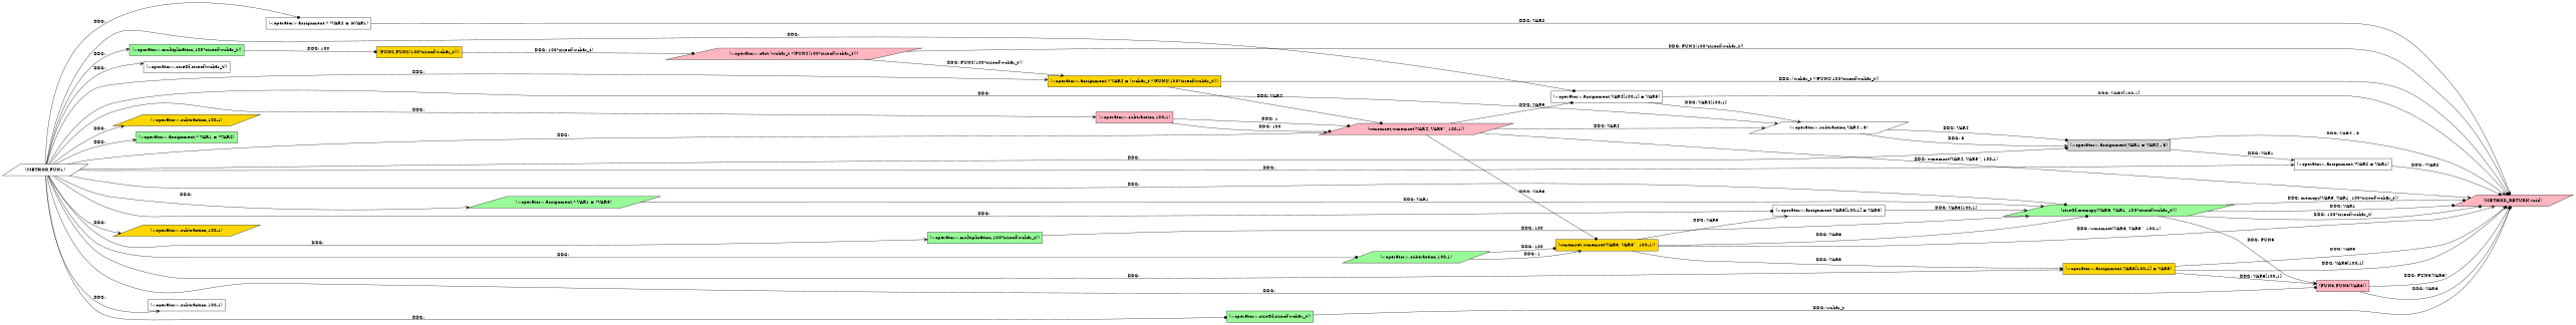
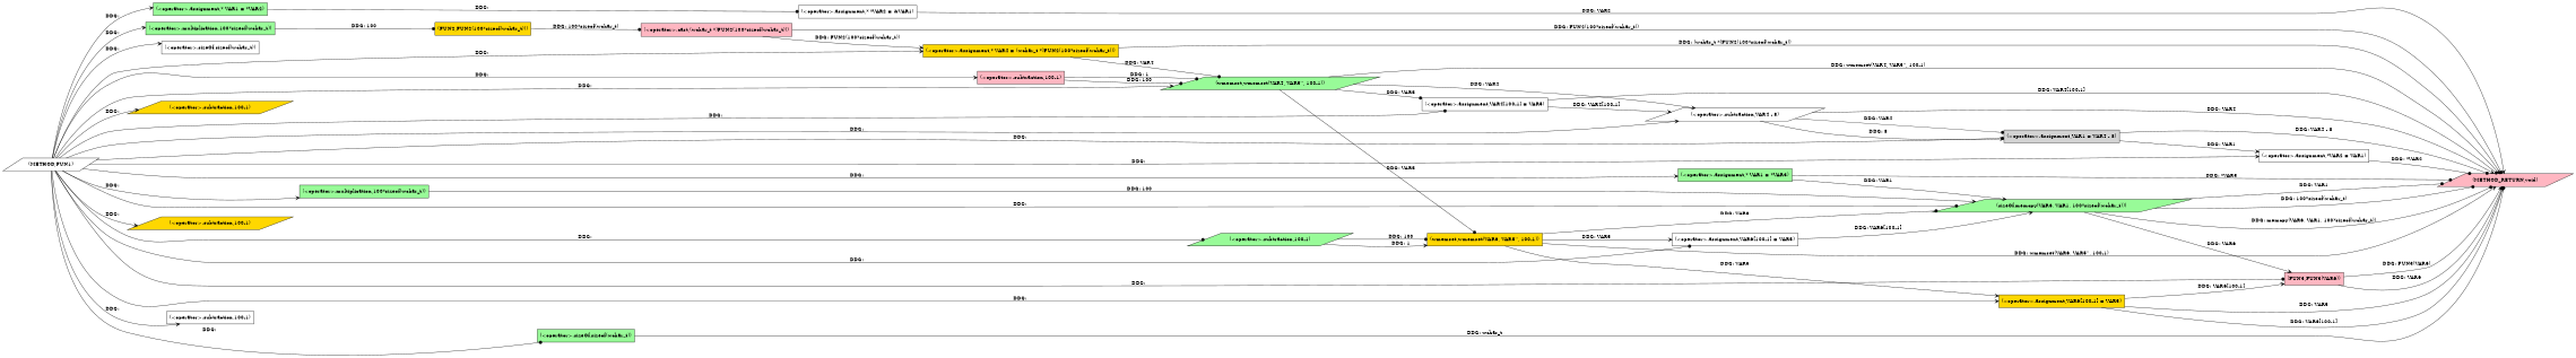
  digraph {
    rankdir=LR
    node [fillcolor=white shape=box style=filled]
    edge [arrowhead=vee]
    n1 [label="(METHOD,FUN1)" shape=parallelogram]
    n2 [label="(<operator>.assignment,* *VAR2 = &VAR1)"]
    n3 [fillcolor=gold label="(<operator>.assignment,* VAR4 = (wchar_t *)FUN2(100*sizeof(wchar_t)))"]
    n4 [fillcolor=palegreen label="(<operator>.multiplication,100*sizeof(wchar_t))"]
    n5 [label="(<operator>.sizeOf,sizeof(wchar_t))"]
-   n6 [fillcolor=lightpink label="(wmemset,wmemset(VAR4, VAR5'', 100-1))" shape=parallelogram]
+   n6 [fillcolor=palegreen label="(wmemset,wmemset(VAR4, VAR5'', 100-1))" shape=parallelogram]
    n7 [fillcolor=lightpink label="(<operator>.subtraction,100-1)"]
    n8 [label="(<operator>.assignment,VAR4[100-1] = VAR5)"]
    n9 [fillcolor=gold label="(<operator>.subtraction,100-1)" shape=parallelogram]
    n10 [fillcolor=palegreen label="(<operator>.assignment,* VAR1 = *VAR2)"]
    n11 [fillcolor=lightgrey label="(<operator>.assignment,VAR1 = VAR4 - 8)"]
    n12 [label="(<operator>.subtraction,VAR4 - 8)" shape=parallelogram]
    n13 [label="(<operator>.assignment,*VAR2 = VAR1)"]
-   n14 [fillcolor=palegreen label="(<operator>.assignment,* VAR1 = *VAR3)" shape=parallelogram]
+   n14 [fillcolor=palegreen label="(<operator>.assignment,* VAR1 = *VAR3)"]
    n15 [fillcolor=palegreen label="(<operator>.subtraction,100-1)" shape=parallelogram]
    n16 [label="(<operator>.assignment,VAR6[100-1] = VAR5)"]
    n17 [fillcolor=gold label="(<operator>.subtraction,100-1)" shape=parallelogram]
    n18 [fillcolor=palegreen label="(sizeOf,memcpy(VAR6, VAR1, 100*sizeof(wchar_t)))" shape=parallelogram]
    n19 [fillcolor=palegreen label="(<operator>.multiplication,100*sizeof(wchar_t))"]
    n20 [fillcolor=palegreen label="(<operator>.sizeOf,sizeof(wchar_t))"]
    n21 [fillcolor=gold label="(<operator>.assignment,VAR6[100-1] = VAR5)"]
    n22 [label="(<operator>.subtraction,100-1)"]
    n23 [fillcolor=lightpink label="(FUN3,FUN3(VAR6))"]
    n24 [fillcolor=lightpink label="(METHOD_RETURN,void)" shape=parallelogram]
    n25 [fillcolor=gold label="(FUN2,FUN2(100*sizeof(wchar_t)))"]
    n26 [fillcolor=gold label="(wmemset,wmemset(VAR6, VAR5'', 100-1))"]
-   n27 [fillcolor=lightpink label="(<operator>.cast,(wchar_t *)FUN2(100*sizeof(wchar_t)))" shape=parallelogram]
-   n1 -> n2 [arrowhead=dot label="DDG: "]
+   n27 [fillcolor=lightpink label="(<operator>.cast,(wchar_t *)FUN2(100*sizeof(wchar_t)))"]
+   n10 -> n2 [arrowhead=dot label="DDG: "]
    n1 -> n3 [label="DDG: "]
    n1 -> n4 [label="DDG: "]
    n1 -> n5 [label="DDG: "]
    n1 -> n6 [label="DDG: "]
    n1 -> n7 [label="DDG: "]
    n1 -> n8 [arrowhead=dot label="DDG: "]
    n1 -> n9 [label="DDG: "]
    n1 -> n10 [label="DDG: "]
    n1 -> n11 [arrowhead=dot label="DDG: "]
    n1 -> n12 [label="DDG: "]
    n1 -> n13 [label="DDG: "]
    n1 -> n14 [label="DDG: "]
    n1 -> n15 [arrowhead=dot label="DDG: "]
    n1 -> n16 [arrowhead=dot label="DDG: "]
    n1 -> n17 [label="DDG: "]
    n1 -> n18 [arrowhead=dot label="DDG: "]
    n1 -> n19 [label="DDG: "]
    n1 -> n20 [arrowhead=dot label="DDG: "]
    n1 -> n21 [label="DDG: "]
    n1 -> n22 [label="DDG: "]
    n1 -> n23 [arrowhead=dot label="DDG: "]
    n2 -> n24 [label="DDG: VAR2"]
    n3 -> n6 [arrowhead=dot label="DDG: VAR4"]
    n3 -> n24 [arrowhead=dot label="DDG: (wchar_t *)FUN2(100*sizeof(wchar_t))"]
    n4 -> n25 [arrowhead=dot label="DDG: 100"]
    n6 -> n8 [arrowhead=dot label="DDG: VAR5"]
    n6 -> n12 [label="DDG: VAR4"]
    n6 -> n24 [label="DDG: wmemset(VAR4, VAR5'', 100-1)"]
    n6 -> n26 [arrowhead=dot label="DDG: VAR5"]
    n7 -> n6 [arrowhead=dot label="DDG: 100"]
    n7 -> n6 [arrowhead=dot label="DDG: 1"]
    n8 -> n12 [label="DDG: VAR4[100-1]"]
    n8 -> n24 [arrowhead=dot label="DDG: VAR4[100-1]"]
    n11 -> n13 [label="DDG: VAR1"]
-   n11 -> n24 [label="DDG: VAR4 - 8"]
+   n11 -> n24 [arrowhead=dot label="DDG: VAR4 - 8"]
    n12 -> n11 [arrowhead=dot label="DDG: VAR4"]
    n12 -> n11 [label="DDG: 8"]
+   n12 -> n24 [label="DDG: VAR4"]
    n13 -> n24 [arrowhead=dot label="DDG: *VAR2"]
    n14 -> n18 [label="DDG: VAR1"]
+   n14 -> n24 [arrowhead=dot label="DDG: *VAR3"]
    n15 -> n26 [arrowhead=dot label="DDG: 100"]
    n15 -> n26 [label="DDG: 1"]
    n16 -> n18 [label="DDG: VAR6[100-1]"]
-   n18 -> n23 [label="DDG: FUN6"]
+   n18 -> n23 [label="DDG: VAR6"]
    n18 -> n24 [arrowhead=dot label="DDG: memcpy(VAR6, VAR1, 100*sizeof(wchar_t))"]
    n18 -> n24 [arrowhead=dot label="DDG: VAR1"]
    n18 -> n24 [arrowhead=dot label="DDG: 100*sizeof(wchar_t)"]
    n19 -> n18 [label="DDG: 100"]
    n20 -> n24 [arrowhead=dot label="DDG: wchar_t"]
    n21 -> n23 [label="DDG: VAR6[100-1]"]
    n21 -> n24 [label="DDG: VAR5"]
    n21 -> n24 [arrowhead=dot label="DDG: VAR6[100-1]"]
    n23 -> n24 [label="DDG: FUN3(VAR6)"]
    n23 -> n24 [label="DDG: VAR6"]
    n25 -> n27 [arrowhead=dot label="DDG: 100*sizeof(wchar_t)"]
    n26 -> n16 [label="DDG: VAR5"]
    n26 -> n18 [arrowhead=dot label="DDG: VAR6"]
    n26 -> n21 [label="DDG: VAR5"]
    n26 -> n24 [label="DDG: wmemset(VAR6, VAR5'', 100-1)"]
    n27 -> n3 [label="DDG: FUN2(100*sizeof(wchar_t))"]
    n27 -> n24 [arrowhead=dot label="DDG: FUN2(100*sizeof(wchar_t))"]
  }
